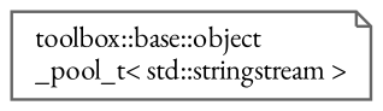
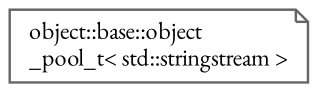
  digraph {
    rankdir=LR
    fontname="EB Garamond"
-   n1 [color=grey40 fillcolor=white fontname="EB Garamond" fontsize=10 height=0.2 label="toolbox::base::object\l_pool_t\< std::stringstream \>" shape=note style=filled width=0.4]
+   n1 [color=grey40 fillcolor=white fontname="EB Garamond" fontsize=10 height=0.2 label="object::base::object\l_pool_t\< std::stringstream \>" shape=note style=filled width=0.4]
  }
